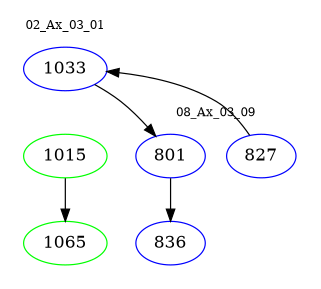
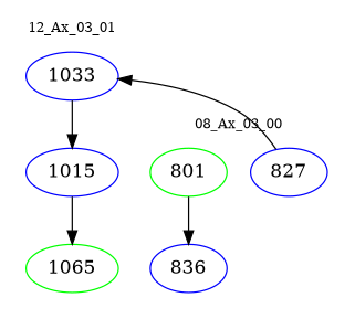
  digraph {
    node [color=blue]
    edge [color=black]
    n1 [label=1033]
-   n2 [color=green label=1015]
+   n2 [label=1015]
    n3 [color=green label=1065]
    n4 [label=827]
-   n5 [label=801]
+   n5 [color=green label=801]
    n6 [label=836]
    subgraph cluster_1 {
      color=white
      fontsize=10
-     label="02_Ax_03_01"
+     label="12_Ax_03_01"
      n1
      n2
      n3
    }
    subgraph cluster_2 {
      color=white
      fontsize=10
-     label="08_Ax_03_09"
+     label="08_Ax_03_00"
      n4
      n5
      n6
    }
-   n1 -> n5
+   n1 -> n2
    n2 -> n3
    n4 -> n1
    n5 -> n6
  }
